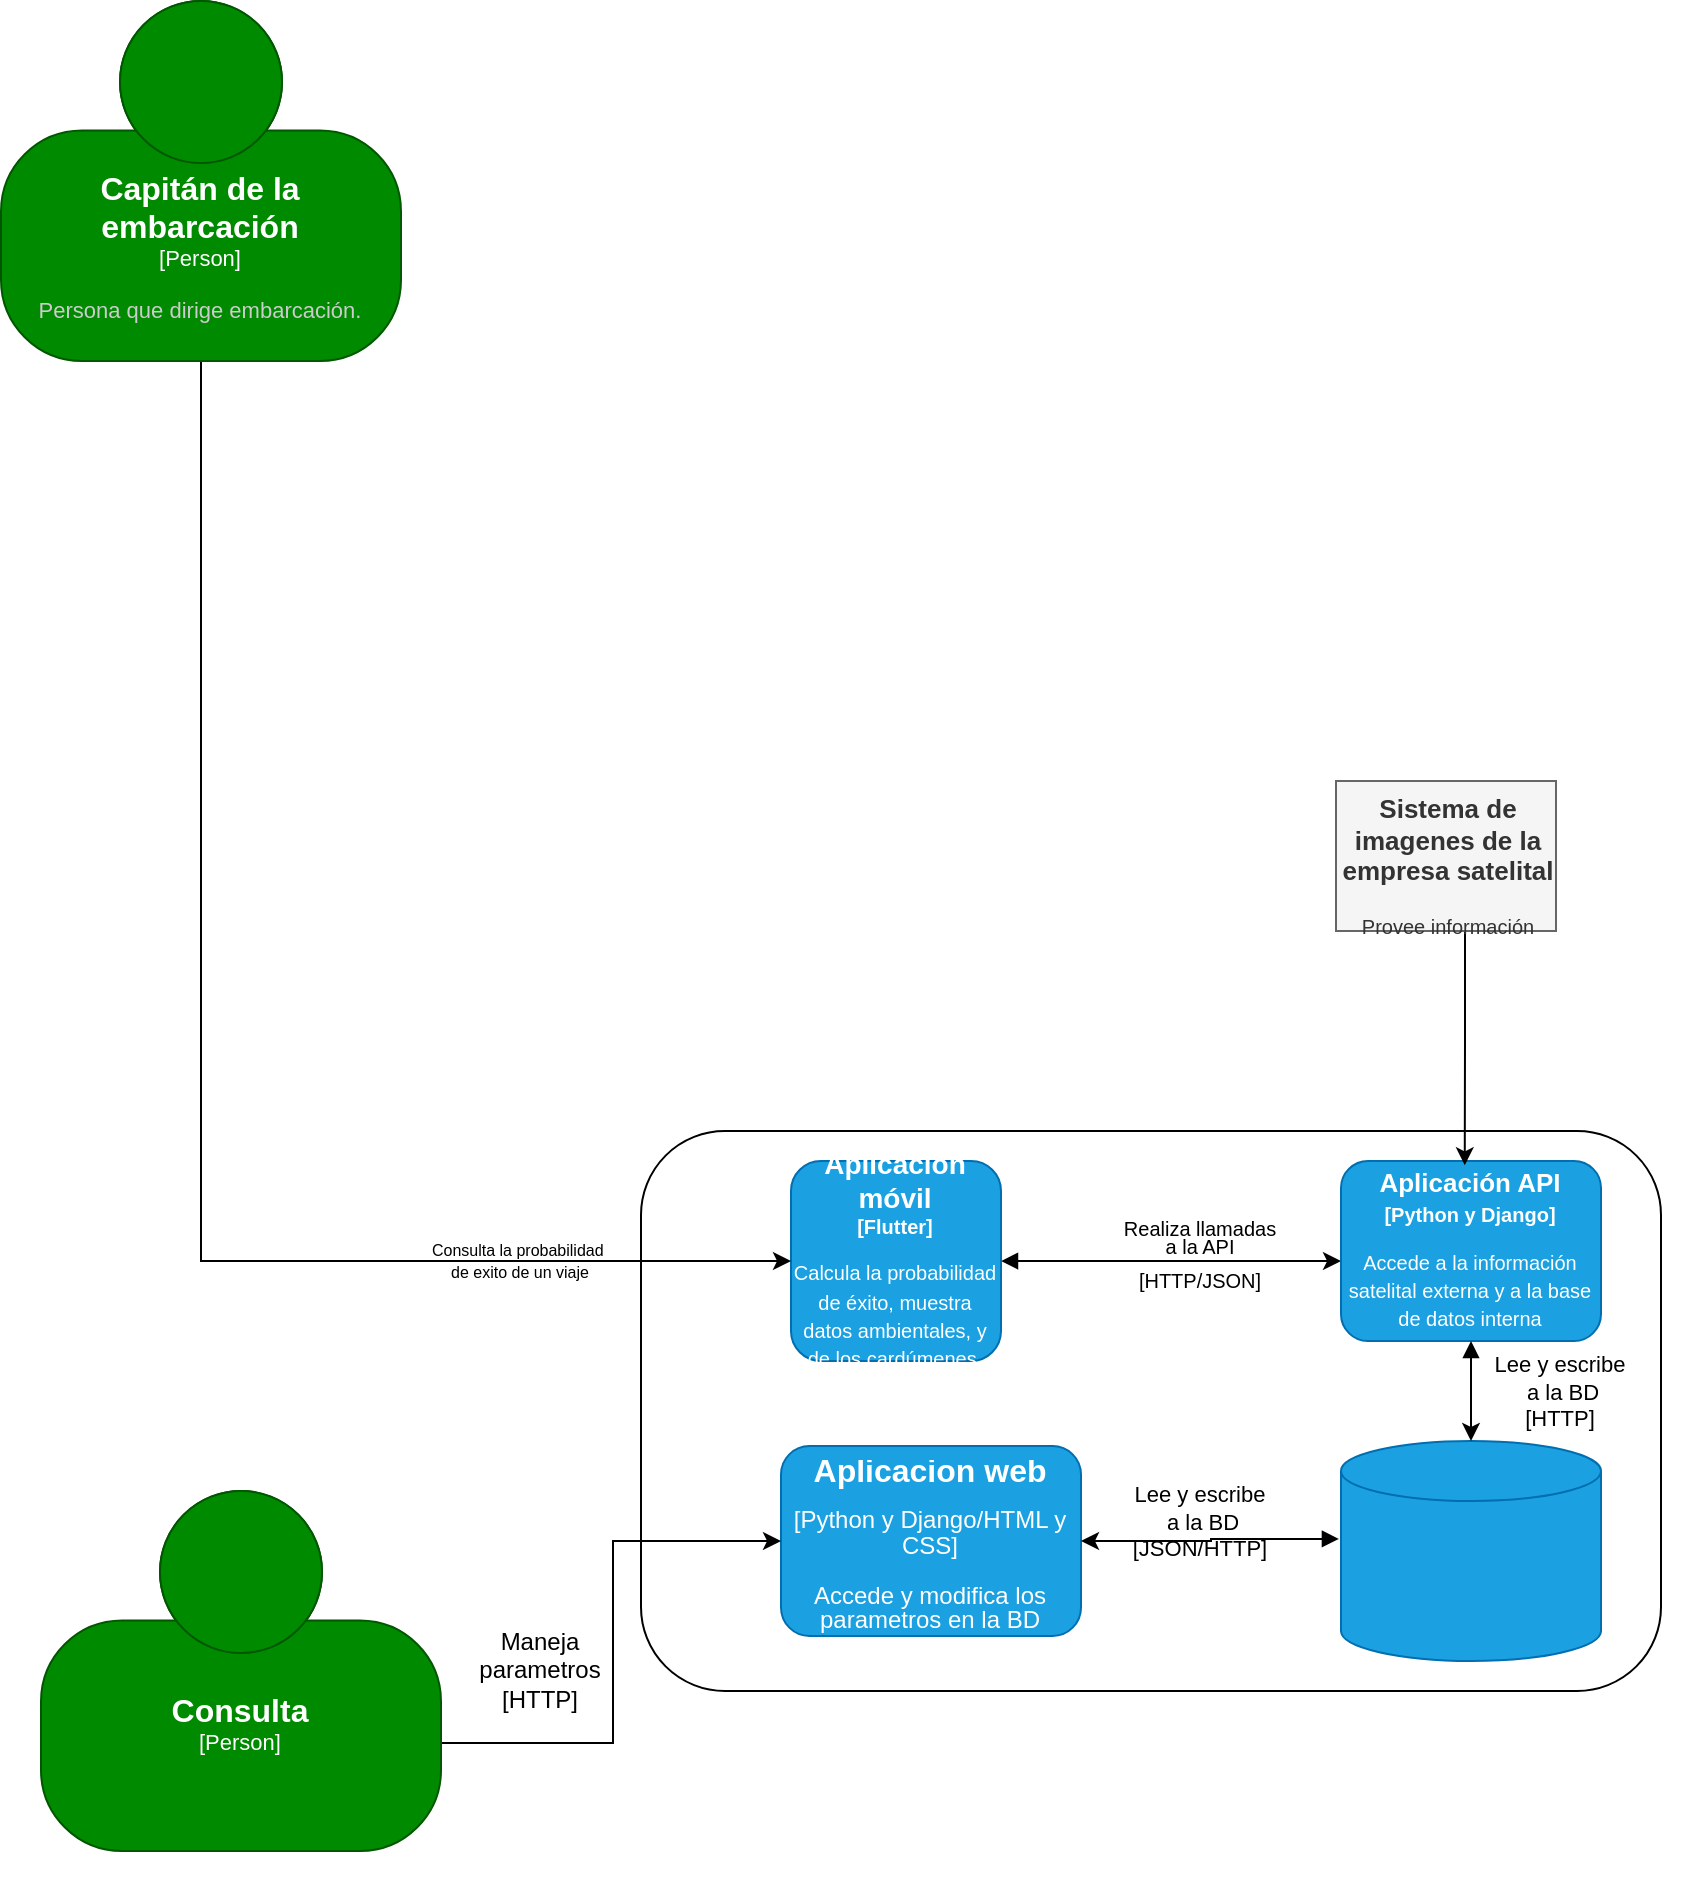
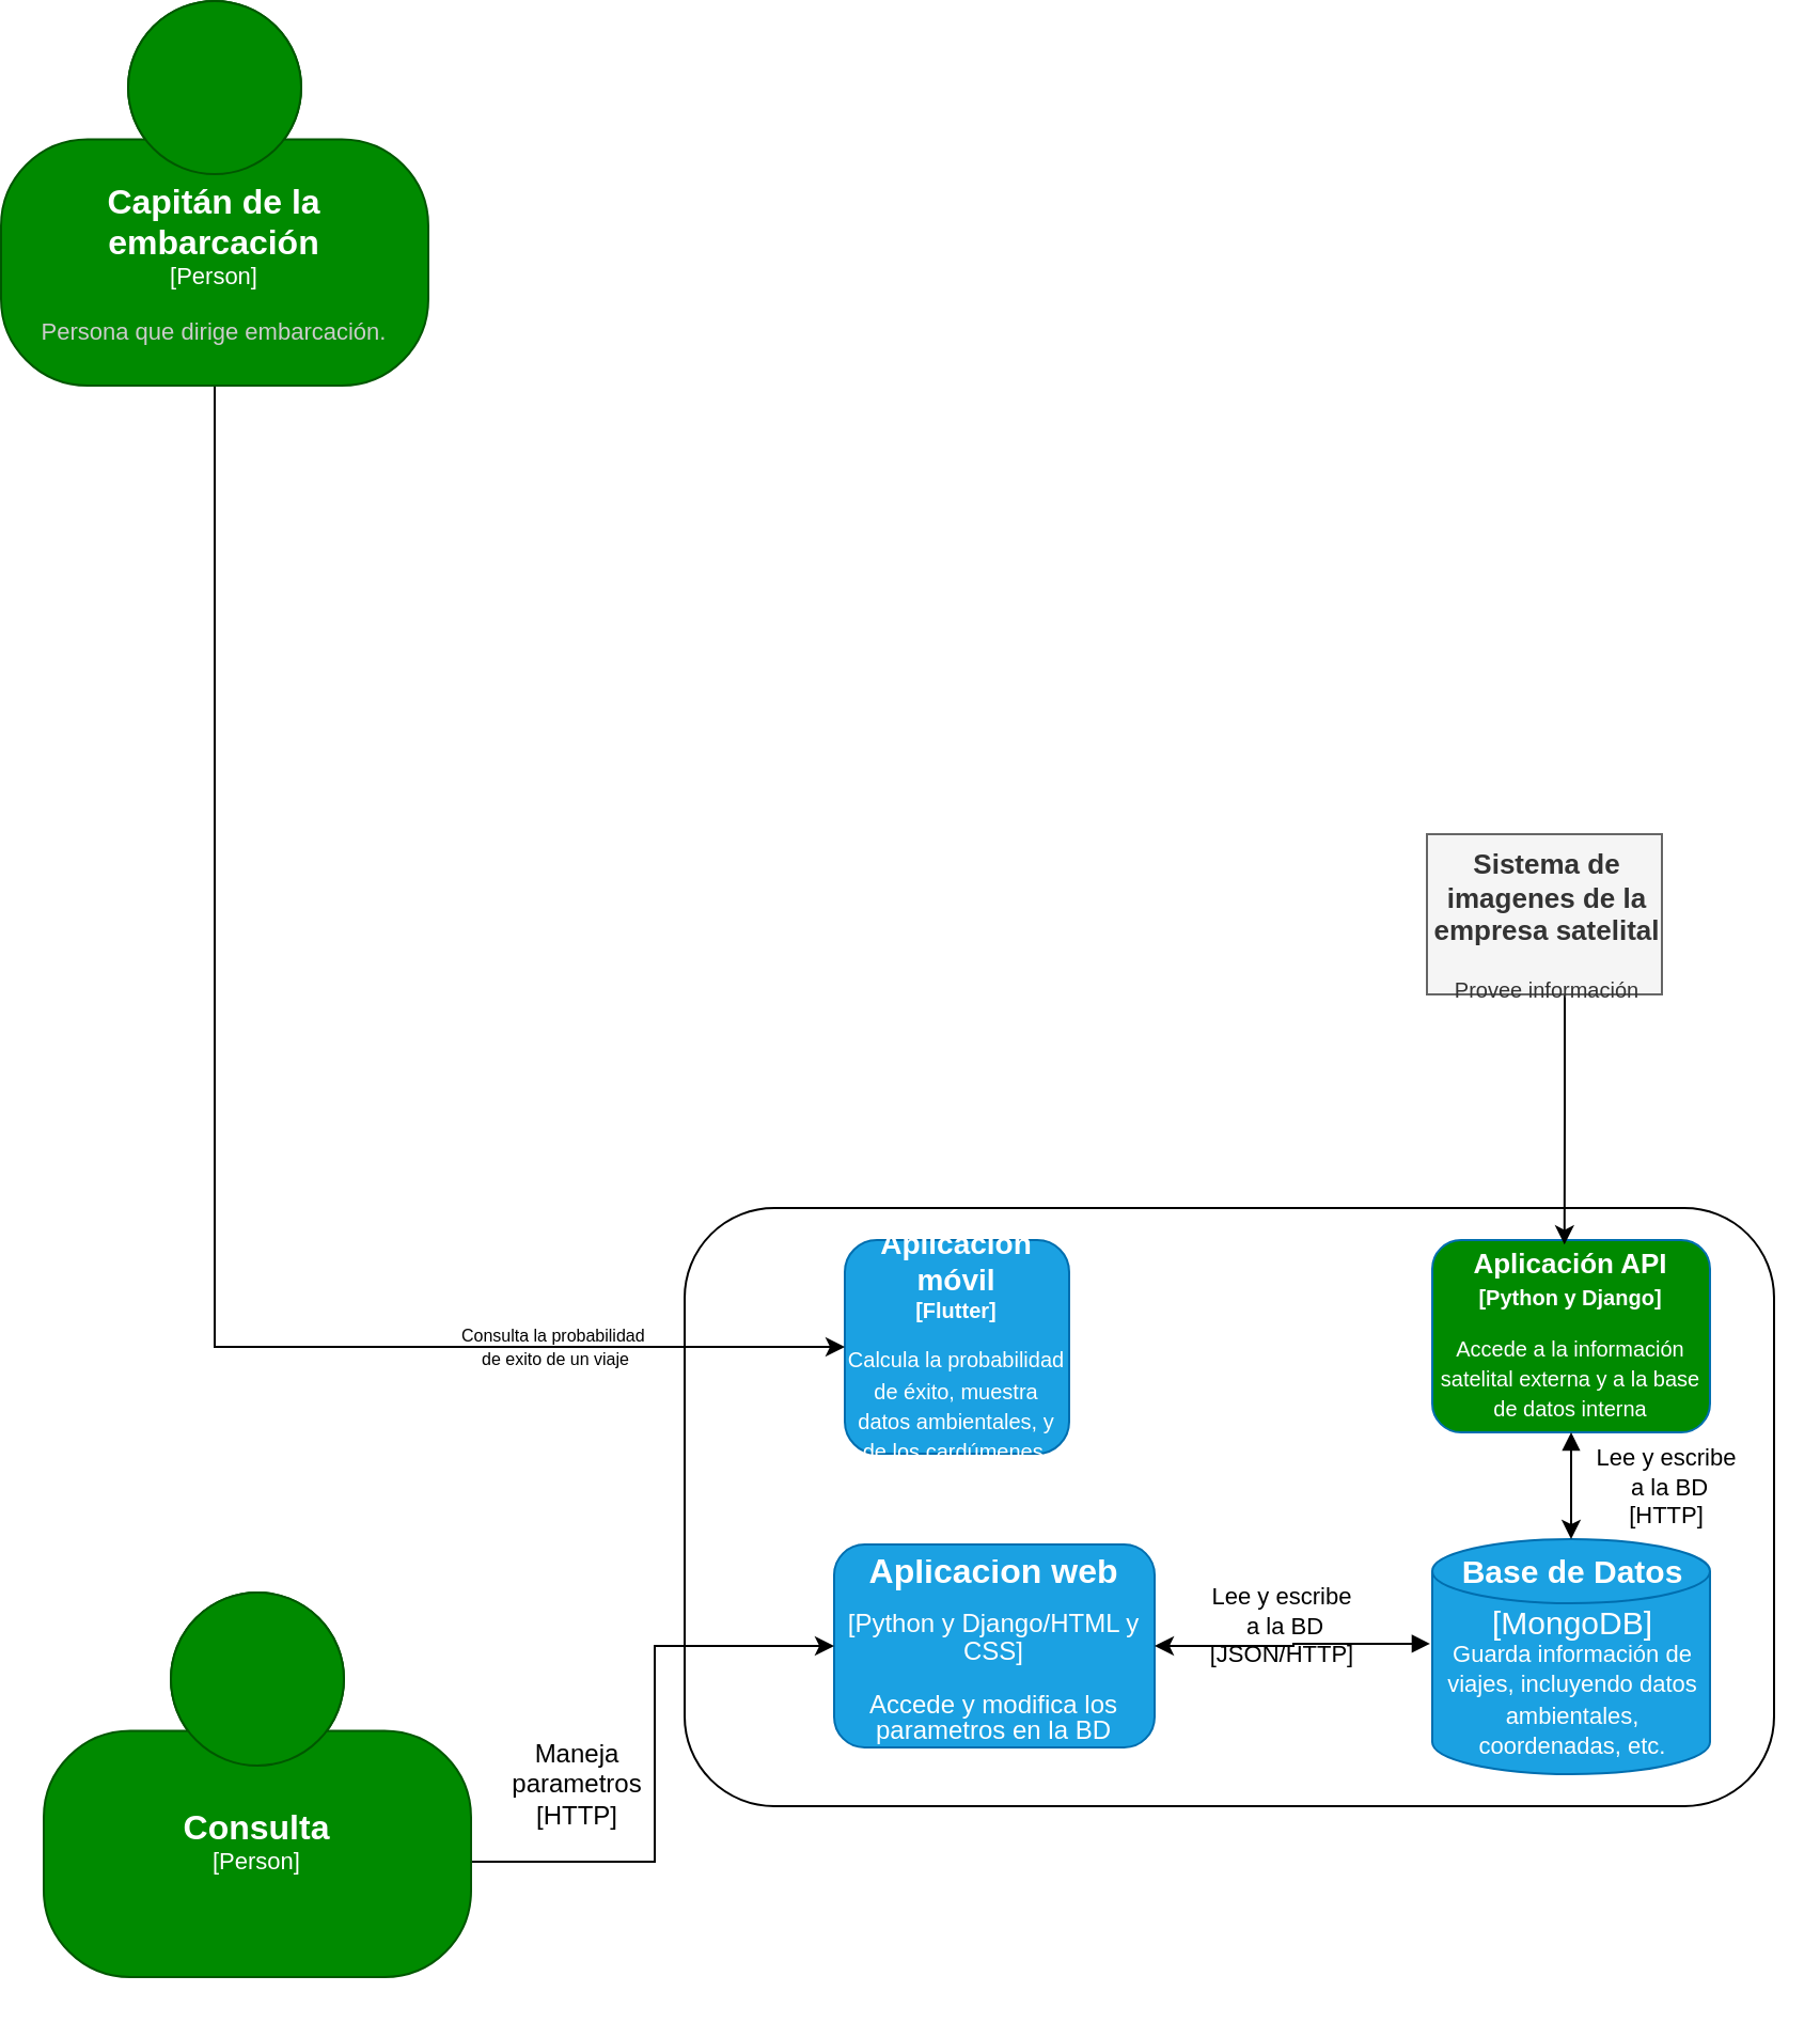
  <mxCell id="0" />
  <mxCell id="1" parent="0" />
  <mxCell id="2" value="" style="rounded=1;whiteSpace=wrap;html=1;shadow=0;" vertex="1" parent="1"><mxGeometry x="320" y="195" width="510" height="280" as="geometry" /></mxCell>
- <mxCell id="3" style="edgeStyle=orthogonalEdgeStyle;rounded=0;orthogonalLoop=1;jettySize=auto;html=1;entryX=0;entryY=0.556;entryDx=0;entryDy=0;entryPerimeter=0;startArrow=block;startFill=1;" edge="1" parent="1" source="4" target="5"><mxGeometry relative="1" as="geometry" /></mxCell>
  <mxCell id="4" value="&lt;div style=&quot;font-size: 14px;&quot;&gt;&lt;b style=&quot;&quot;&gt;&lt;font style=&quot;font-size: 14px;&quot;&gt;Aplicación móvil&lt;/font&gt;&lt;/b&gt;&lt;/div&gt;&lt;div style=&quot;font-size: 10px;&quot;&gt;&lt;b style=&quot;&quot;&gt;[Flutter&lt;/b&gt;&lt;b style=&quot;&quot;&gt;]&lt;/b&gt;&lt;/div&gt;&lt;div style=&quot;font-size: 8px;&quot;&gt;&lt;br&gt;&lt;/div&gt;&lt;div style=&quot;&quot;&gt;&lt;font style=&quot;font-size: 10px;&quot;&gt;Calcula la probabilidad de éxito, muestra datos ambientales, y de los cardúmenes.&lt;/font&gt;&lt;/div&gt;" style="rounded=1;whiteSpace=wrap;html=1;fillColor=#1ba1e2;fontColor=#ffffff;strokeColor=#006EAF;" vertex="1" parent="1"><mxGeometry x="395" y="210" width="105" height="100" as="geometry" /></mxCell>
- <mxCell id="5" value="&lt;b style=&quot;font-size: 13px;&quot;&gt;&lt;font style=&quot;font-size: 13px;&quot;&gt;Aplicación API&lt;/font&gt;&lt;/b&gt;&lt;div style=&quot;&quot;&gt;&lt;b style=&quot;&quot;&gt;&lt;font style=&quot;font-size: 10px;&quot;&gt;[Python y Django]&lt;/font&gt;&lt;/b&gt;&lt;/div&gt;&lt;div style=&quot;font-size: 8px;&quot;&gt;&lt;b&gt;&lt;br&gt;&lt;/b&gt;&lt;/div&gt;&lt;div style=&quot;&quot;&gt;&lt;font style=&quot;font-size: 10px;&quot;&gt;Accede a la información satelital externa y a la base de datos interna&lt;/font&gt;&lt;/div&gt;" style="rounded=1;whiteSpace=wrap;html=1;fillColor=#1ba1e2;strokeColor=#006EAF;fontColor=#ffffff;" vertex="1" parent="1"><mxGeometry x="670" y="210" width="130" height="90" as="geometry" /></mxCell>
- <mxCell id="6" value="&lt;p style=&quot;line-height: 70%;&quot;&gt;&lt;font style=&quot;font-size: 10px;&quot;&gt;Realiza llamadas a la API&lt;/font&gt;&lt;/p&gt;&lt;p style=&quot;line-height: 0%;&quot;&gt;&lt;font style=&quot;font-size: 10px;&quot;&gt;[HTTP/JSON]&lt;/font&gt;&lt;/p&gt;" style="text;html=1;align=center;verticalAlign=middle;whiteSpace=wrap;rounded=0;" vertex="1" parent="1"><mxGeometry x="560" y="240" width="80" height="30" as="geometry" /></mxCell>
+ <mxCell id="5" value="&lt;b style=&quot;font-size: 13px;&quot;&gt;&lt;font style=&quot;font-size: 13px;&quot;&gt;Aplicación API&lt;/font&gt;&lt;/b&gt;&lt;div style=&quot;&quot;&gt;&lt;b style=&quot;&quot;&gt;&lt;font style=&quot;font-size: 10px;&quot;&gt;[Python y Django]&lt;/font&gt;&lt;/b&gt;&lt;/div&gt;&lt;div style=&quot;font-size: 8px;&quot;&gt;&lt;b&gt;&lt;br&gt;&lt;/b&gt;&lt;/div&gt;&lt;div style=&quot;&quot;&gt;&lt;font style=&quot;font-size: 10px;&quot;&gt;Accede a la información satelital externa y a la base de datos interna&lt;/font&gt;&lt;/div&gt;" style="rounded=1;whiteSpace=wrap;html=1;fillColor=#008a00;strokeColor=#006EAF;fontColor=#ffffff;" vertex="1" parent="1"><mxGeometry x="670" y="210" width="130" height="90" as="geometry" /></mxCell>
  <mxCell id="7" value="" style="shape=cylinder3;whiteSpace=wrap;html=1;boundedLbl=1;backgroundOutline=1;size=15;fillColor=#1ba1e2;fontColor=#ffffff;strokeColor=#006EAF;" vertex="1" parent="1"><mxGeometry x="670" y="350" width="130" height="110" as="geometry" /></mxCell>
+ <mxCell id="8" value="&lt;h1 style=&quot;text-align: center; margin-top: 0px; font-size: 15px;&quot;&gt;&lt;font style=&quot;font-size: 15px;&quot; color=&quot;#ffffff&quot;&gt;Base de Datos&lt;/font&gt;&lt;/h1&gt;&lt;div style=&quot;text-align: center; line-height: 90%;&quot;&gt;&lt;font color=&quot;#ffffff&quot;&gt;&lt;span style=&quot;font-size: 15px;&quot;&gt;[MongoDB]&lt;/span&gt;&lt;/font&gt;&lt;/div&gt;&lt;div style=&quot;text-align: center;&quot;&gt;&lt;font style=&quot;font-size: 11px;&quot; color=&quot;#ffffff&quot;&gt;Guarda información de viajes, incluyendo datos ambientales, coordenadas, etc.&lt;/font&gt;&lt;/div&gt;" style="text;html=1;whiteSpace=wrap;overflow=hidden;rounded=0;glass=0;shadow=0;" vertex="1" parent="1"><mxGeometry x="675" y="350" width="120" height="100" as="geometry" /></mxCell>
  <mxCell id="9" style="edgeStyle=orthogonalEdgeStyle;rounded=0;orthogonalLoop=1;jettySize=auto;html=1;entryX=0.5;entryY=0;entryDx=0;entryDy=0;entryPerimeter=0;startArrow=block;startFill=1;" edge="1" parent="1" source="5" target="7"><mxGeometry relative="1" as="geometry" /></mxCell>
  <mxCell id="10" value="&lt;font style=&quot;font-size: 11px;&quot;&gt;Lee y escribe&lt;/font&gt;&lt;div style=&quot;line-height: 120%; font-size: 11px;&quot;&gt;&lt;font style=&quot;font-size: 11px;&quot;&gt;&amp;nbsp;a l&lt;span style=&quot;background-color: initial;&quot;&gt;a BD&lt;/span&gt;&lt;/font&gt;&lt;/div&gt;&lt;div style=&quot;line-height: 120%; font-size: 11px;&quot;&gt;&lt;font style=&quot;font-size: 11px;&quot;&gt;&lt;span style=&quot;background-color: initial;&quot;&gt;[HTTP]&lt;/span&gt;&lt;/font&gt;&lt;/div&gt;" style="text;html=1;align=center;verticalAlign=middle;whiteSpace=wrap;rounded=0;" vertex="1" parent="1"><mxGeometry x="740" y="310" width="80" height="30" as="geometry" /></mxCell>
  <mxCell id="11" style="edgeStyle=orthogonalEdgeStyle;rounded=0;orthogonalLoop=1;jettySize=auto;html=1;entryX=0.476;entryY=0.024;entryDx=0;entryDy=0;entryPerimeter=0;" edge="1" parent="1" source="12" target="5"><mxGeometry relative="1" as="geometry"><Array as="points"><mxPoint x="732" y="150" /><mxPoint x="732" y="150" /></Array></mxGeometry></mxCell>
  <mxCell id="12" value="&lt;h1 style=&quot;text-align: center; margin-top: 0px; font-size: 13px;&quot;&gt;Sistema de imagenes de la empresa satelital&lt;/h1&gt;&lt;p style=&quot;text-align: center;&quot;&gt;&lt;font style=&quot;font-size: 10px;&quot;&gt;Provee información satelital cada hora.&lt;/font&gt;&lt;/p&gt;" style="text;html=1;whiteSpace=wrap;overflow=hidden;rounded=0;fillColor=#f5f5f5;fontColor=#333333;strokeColor=#666666;" vertex="1" parent="1"><mxGeometry x="667.5" y="20" width="110" height="75" as="geometry" /></mxCell>
  <mxCell id="13" value="&lt;div style=&quot;line-height: 80%;&quot;&gt;&lt;span style=&quot;font-size: 8px; background-color: initial;&quot;&gt;Consulta la probabilidad&amp;nbsp;&lt;/span&gt;&lt;/div&gt;&lt;div style=&quot;line-height: 80%;&quot;&gt;&lt;span style=&quot;font-size: 8px; background-color: initial;&quot;&gt;de exito de un viaje&lt;/span&gt;&lt;/div&gt;" style="text;html=1;align=center;verticalAlign=middle;whiteSpace=wrap;rounded=0;" vertex="1" parent="1"><mxGeometry x="190" y="245" width="140" height="30" as="geometry" /></mxCell>
  <mxCell id="14" value="&lt;h1 style=&quot;margin-top: 0px; line-height: 80%; font-size: 16px;&quot;&gt;&lt;font style=&quot;font-size: 16px;&quot;&gt;Aplicacion web&lt;/font&gt;&lt;/h1&gt;&lt;div style=&quot;line-height: 110%;&quot;&gt;&lt;font style=&quot;font-size: 12px;&quot;&gt;[Python y Django/HTML y CSS]&lt;/font&gt;&lt;/div&gt;&lt;p style=&quot;line-height: 100%;&quot;&gt;&lt;font style=&quot;font-size: 12px;&quot;&gt;Accede y modifica los parametros en la BD&lt;/font&gt;&lt;/p&gt;" style="text;html=1;whiteSpace=wrap;overflow=hidden;rounded=1;align=center;fillColor=#1ba1e2;fontColor=#ffffff;strokeColor=#006EAF;" vertex="1" parent="1"><mxGeometry x="390" y="352.5" width="150" height="95" as="geometry" /></mxCell>
  <mxCell id="15" value="Maneja parametros&lt;div&gt;[HTTP]&lt;/div&gt;" style="text;html=1;align=center;verticalAlign=middle;whiteSpace=wrap;rounded=0;" vertex="1" parent="1"><mxGeometry x="240" y="450" width="60" height="30" as="geometry" /></mxCell>
  <mxCell id="16" style="edgeStyle=orthogonalEdgeStyle;rounded=0;orthogonalLoop=1;jettySize=auto;html=1;" edge="1" parent="1" target="14"><mxGeometry relative="1" as="geometry"><mxPoint x="220" y="500" as="sourcePoint" /><Array as="points"><mxPoint x="220" y="501" /><mxPoint x="306" y="501" /><mxPoint x="306" y="400" /></Array></mxGeometry></mxCell>
  <mxCell id="17" style="edgeStyle=orthogonalEdgeStyle;rounded=0;orthogonalLoop=1;jettySize=auto;html=1;" edge="1" parent="1" source="18" target="4"><mxGeometry relative="1" as="geometry"><Array as="points"><mxPoint x="260" y="260" /><mxPoint x="260" y="260" /></Array></mxGeometry></mxCell>
  <mxCell id="18" value="&lt;font style=&quot;font-size: 16px&quot;&gt;&lt;b&gt;Capitán de la embarcación&lt;/b&gt;&lt;/font&gt;&lt;div&gt;[Person]&lt;/div&gt;&lt;br&gt;&lt;div&gt;&lt;font style=&quot;font-size: 11px&quot;&gt;&lt;font color=&quot;#cccccc&quot;&gt;Persona que dirige embarcación.&lt;/font&gt;&lt;/div&gt;" style="html=1;fontSize=11;dashed=0;whiteSpace=wrap;fillColor=#008a00;strokeColor=#005700;fontColor=#ffffff;shape=mxgraph.c4.person2;align=center;metaEdit=1;points=[[0.5,0,0],[1,0.5,0],[1,0.75,0],[0.75,1,0],[0.5,1,0],[0.25,1,0],[0,0.75,0],[0,0.5,0]];resizable=0;rotation=0;" vertex="1" parent="1"><mxGeometry x="10" y="-390" width="200" height="180" relative="1" as="geometry"><mxPoint y="-370" as="offset" /></mxGeometry></mxCell>
  <mxCell id="19" value="&lt;font style=&quot;font-size: 16px&quot;&gt;&lt;b&gt;Consulta&lt;/b&gt;&lt;/font&gt;&lt;div&gt;[Person]&lt;/div&gt;&lt;br&gt;&lt;div&gt;&lt;font style=&quot;font-size: 11px&quot;&gt;&lt;font color=&quot;#cccccc&quot;&gt;&lt;/font&gt;&lt;/div&gt;" style="html=1;fontSize=11;dashed=0;whiteSpace=wrap;fillColor=#008a00;strokeColor=#005700;fontColor=#ffffff;shape=mxgraph.c4.person2;align=center;metaEdit=1;points=[[0.5,0,0],[1,0.5,0],[1,0.75,0],[0.75,1,0],[0.5,1,0],[0.25,1,0],[0,0.75,0],[0,0.5,0]];resizable=0;" vertex="1" parent="1"><mxGeometry x="20" y="375" width="200" height="180" as="geometry" /></mxCell>
  <mxCell id="20" value="" style="edgeStyle=orthogonalEdgeStyle;rounded=0;orthogonalLoop=1;jettySize=auto;html=1;startArrow=block;startFill=1;exitX=-0.008;exitY=0.445;exitDx=0;exitDy=0;exitPerimeter=0;" edge="1" parent="1" source="7" target="14"><mxGeometry relative="1" as="geometry"><mxPoint x="660" y="400" as="sourcePoint" /><mxPoint x="550" y="430" as="targetPoint" /><Array as="points" /></mxGeometry></mxCell>
  <mxCell id="21" value="&lt;font style=&quot;font-size: 11px;&quot;&gt;Lee y escribe&lt;/font&gt;&lt;div style=&quot;line-height: 120%; font-size: 11px;&quot;&gt;&lt;font style=&quot;font-size: 11px;&quot;&gt;&amp;nbsp;a l&lt;span style=&quot;background-color: initial;&quot;&gt;a BD&lt;/span&gt;&lt;/font&gt;&lt;/div&gt;&lt;div style=&quot;line-height: 120%; font-size: 11px;&quot;&gt;[JSON/HTTP]&lt;/div&gt;" style="text;html=1;align=center;verticalAlign=middle;whiteSpace=wrap;rounded=0;" vertex="1" parent="1"><mxGeometry x="560" y="375" width="80" height="30" as="geometry" /></mxCell>
